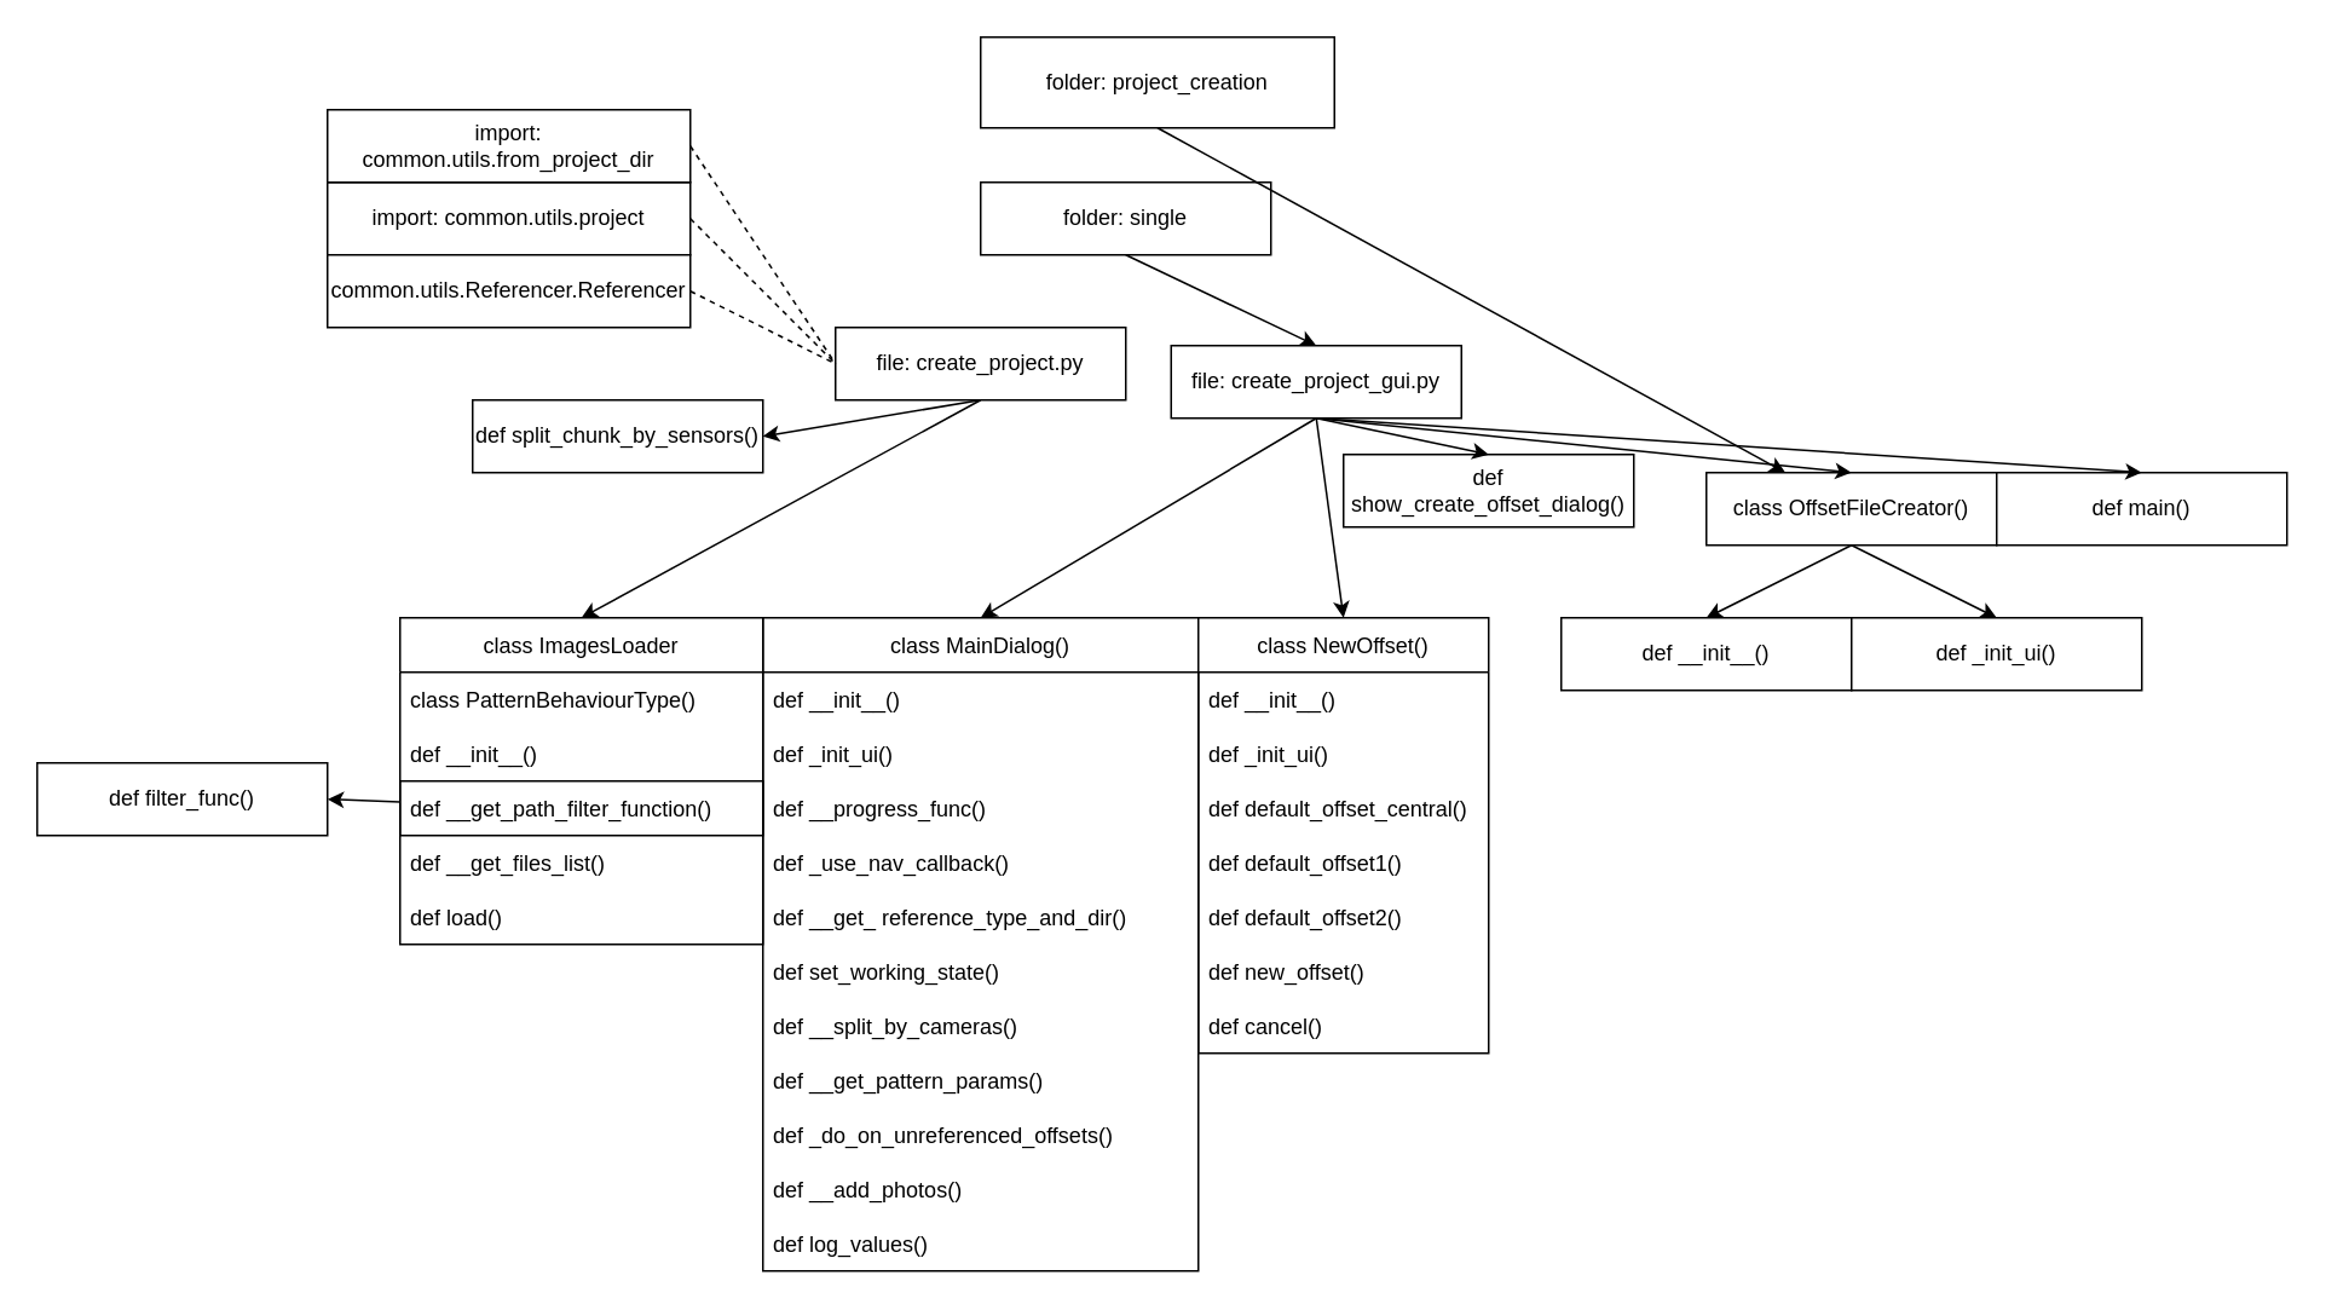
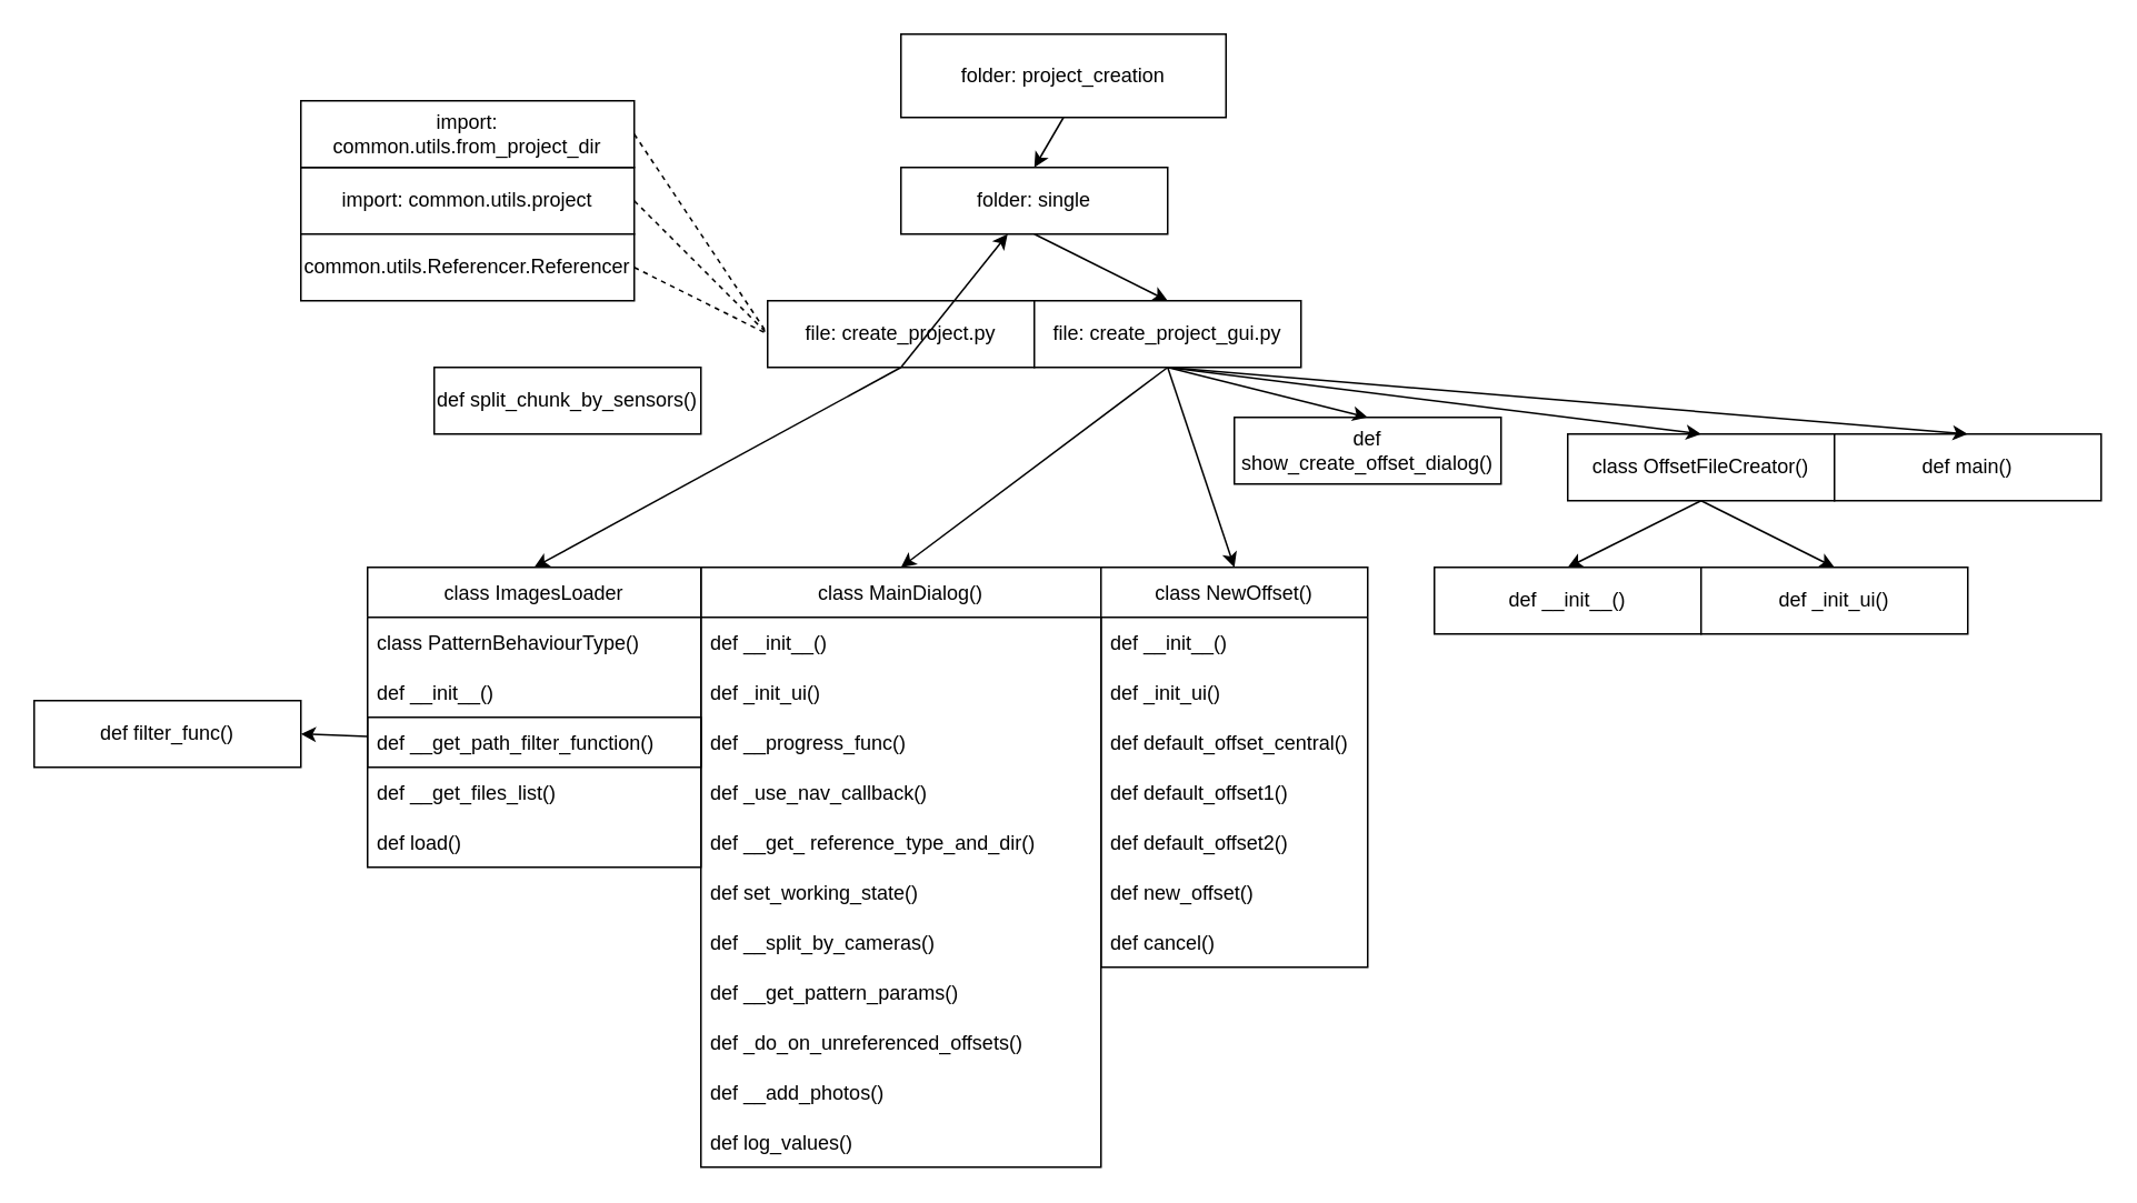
  <mxCell id="0" />
  <mxCell id="1" parent="0" />
  <mxCell id="2" value="folder: project_creation" style="rounded=0;whiteSpace=wrap;html=1;" vertex="1" parent="1"><mxGeometry x="540" y="20" width="195" height="50" as="geometry" /></mxCell>
  <mxCell id="3" value="folder: single" style="rounded=0;whiteSpace=wrap;html=1;" vertex="1" parent="1"><mxGeometry x="540" y="100" width="160" height="40" as="geometry" /></mxCell>
- <mxCell id="4" value="" style="endArrow=classic;html=1;rounded=0;exitX=0.5;exitY=1;exitDx=0;exitDy=0;" edge="1" parent="1" source="2" target="14"><mxGeometry width="50" height="50" relative="1" as="geometry"><mxPoint x="540" y="190" as="sourcePoint" /><mxPoint x="590" y="140" as="targetPoint" /></mxGeometry></mxCell>
+ <mxCell id="4" value="" style="endArrow=classic;html=1;rounded=0;exitX=0.5;exitY=1;exitDx=0;exitDy=0;entryX=0.5;entryY=0;entryDx=0;entryDy=0;" edge="1" parent="1" source="2" target="3"><mxGeometry width="50" height="50" relative="1" as="geometry"><mxPoint x="540" y="190" as="sourcePoint" /><mxPoint x="590" y="140" as="targetPoint" /></mxGeometry></mxCell>
  <mxCell id="5" value="file: create_project.py" style="rounded=0;whiteSpace=wrap;html=1;" vertex="1" parent="1"><mxGeometry x="460" y="180" width="160" height="40" as="geometry" /></mxCell>
- <mxCell id="6" value="file: create_project_gui.py" style="rounded=0;whiteSpace=wrap;html=1;" vertex="1" parent="1"><mxGeometry x="645" y="190" width="160" height="40" as="geometry" /></mxCell>
+ <mxCell id="6" value="file: create_project_gui.py" style="rounded=0;whiteSpace=wrap;html=1;" vertex="1" parent="1"><mxGeometry x="620" y="180" width="160" height="40" as="geometry" /></mxCell>
  <mxCell id="7" value="" style="endArrow=classic;html=1;rounded=0;exitX=0.5;exitY=1;exitDx=0;exitDy=0;entryX=0.5;entryY=0;entryDx=0;entryDy=0;" edge="1" parent="1" source="3" target="6"><mxGeometry width="50" height="50" relative="1" as="geometry"><mxPoint x="650" y="200" as="sourcePoint" /><mxPoint x="700" y="150" as="targetPoint" /></mxGeometry></mxCell>
  <mxCell id="8" value="" style="endArrow=classic;html=1;rounded=0;exitX=0.5;exitY=1;exitDx=0;exitDy=0;entryX=0.5;entryY=0;entryDx=0;entryDy=0;" edge="1" parent="1" source="5" target="45"><mxGeometry width="50" height="50" relative="1" as="geometry"><mxPoint x="680" y="240" as="sourcePoint" /><mxPoint x="380" y="260" as="targetPoint" /></mxGeometry></mxCell>
  <mxCell id="9" value="def split_chunk_by_sensors()" style="rounded=0;whiteSpace=wrap;html=1;" vertex="1" parent="1"><mxGeometry x="260" y="220" width="160" height="40" as="geometry" /></mxCell>
- <mxCell id="10" value="" style="endArrow=classic;html=1;rounded=0;exitX=0.5;exitY=1;exitDx=0;exitDy=0;entryX=1;entryY=0.5;entryDx=0;entryDy=0;" edge="1" parent="1" source="5" target="9"><mxGeometry width="50" height="50" relative="1" as="geometry"><mxPoint x="680" y="270" as="sourcePoint" /><mxPoint x="730" y="220" as="targetPoint" /></mxGeometry></mxCell>
+ <mxCell id="10" value="" style="endArrow=classic;html=1;rounded=0;exitX=0.5;exitY=1;exitDx=0;exitDy=0;" edge="1" parent="1" source="5" target="3"><mxGeometry width="50" height="50" relative="1" as="geometry"><mxPoint x="680" y="270" as="sourcePoint" /><mxPoint x="730" y="220" as="targetPoint" /></mxGeometry></mxCell>
  <mxCell id="11" value="def filter_func()" style="rounded=0;whiteSpace=wrap;html=1;" vertex="1" parent="1"><mxGeometry x="20" y="420" width="160" height="40" as="geometry" /></mxCell>
  <mxCell id="12" value="" style="endArrow=classic;html=1;rounded=0;entryX=1;entryY=0.5;entryDx=0;entryDy=0;" edge="1" parent="1" source="48" target="11"><mxGeometry width="50" height="50" relative="1" as="geometry"><mxPoint x="190" y="290" as="sourcePoint" /><mxPoint x="240" y="240" as="targetPoint" /></mxGeometry></mxCell>
  <mxCell id="13" value="def show_create_offset_dialog()" style="rounded=0;whiteSpace=wrap;html=1;" vertex="1" parent="1"><mxGeometry x="740" y="250" width="160" height="40" as="geometry" /></mxCell>
  <mxCell id="14" value="class OffsetFileCreator()" style="rounded=0;whiteSpace=wrap;html=1;" vertex="1" parent="1"><mxGeometry x="940" y="260" width="160" height="40" as="geometry" /></mxCell>
  <mxCell id="15" value="def main()" style="rounded=0;whiteSpace=wrap;html=1;" vertex="1" parent="1"><mxGeometry x="1100" y="260" width="160" height="40" as="geometry" /></mxCell>
  <mxCell id="16" value="" style="endArrow=classic;html=1;rounded=0;exitX=0.5;exitY=1;exitDx=0;exitDy=0;entryX=0.5;entryY=0;entryDx=0;entryDy=0;" edge="1" parent="1" source="6" target="25"><mxGeometry width="50" height="50" relative="1" as="geometry"><mxPoint x="990" y="310" as="sourcePoint" /><mxPoint x="700" y="260" as="targetPoint" /></mxGeometry></mxCell>
  <mxCell id="17" value="" style="endArrow=classic;html=1;rounded=0;exitX=0.5;exitY=1;exitDx=0;exitDy=0;entryX=0.5;entryY=0;entryDx=0;entryDy=0;" edge="1" parent="1" source="6" target="13"><mxGeometry width="50" height="50" relative="1" as="geometry"><mxPoint x="990" y="310" as="sourcePoint" /><mxPoint x="1040" y="260" as="targetPoint" /></mxGeometry></mxCell>
  <mxCell id="18" value="" style="endArrow=classic;html=1;rounded=0;exitX=0.5;exitY=1;exitDx=0;exitDy=0;entryX=0.5;entryY=0;entryDx=0;entryDy=0;" edge="1" parent="1" source="6" target="37"><mxGeometry width="50" height="50" relative="1" as="geometry"><mxPoint x="990" y="310" as="sourcePoint" /><mxPoint x="1040" y="260" as="targetPoint" /></mxGeometry></mxCell>
  <mxCell id="19" value="" style="endArrow=classic;html=1;rounded=0;exitX=0.5;exitY=1;exitDx=0;exitDy=0;entryX=0.5;entryY=0;entryDx=0;entryDy=0;" edge="1" parent="1" source="6" target="14"><mxGeometry width="50" height="50" relative="1" as="geometry"><mxPoint x="990" y="310" as="sourcePoint" /><mxPoint x="1040" y="260" as="targetPoint" /></mxGeometry></mxCell>
  <mxCell id="20" value="" style="endArrow=classic;html=1;rounded=0;exitX=0.5;exitY=1;exitDx=0;exitDy=0;entryX=0.5;entryY=0;entryDx=0;entryDy=0;" edge="1" parent="1" source="6" target="15"><mxGeometry width="50" height="50" relative="1" as="geometry"><mxPoint x="990" y="310" as="sourcePoint" /><mxPoint x="1040" y="260" as="targetPoint" /></mxGeometry></mxCell>
  <mxCell id="21" value="def __init__()" style="rounded=0;whiteSpace=wrap;html=1;" vertex="1" parent="1"><mxGeometry x="860" y="340" width="160" height="40" as="geometry" /></mxCell>
  <mxCell id="22" value="def _init_ui()" style="rounded=0;whiteSpace=wrap;html=1;" vertex="1" parent="1"><mxGeometry x="1020" y="340" width="160" height="40" as="geometry" /></mxCell>
  <mxCell id="23" value="" style="endArrow=classic;html=1;rounded=0;exitX=0.5;exitY=1;exitDx=0;exitDy=0;entryX=0.5;entryY=0;entryDx=0;entryDy=0;" edge="1" parent="1" source="14" target="21"><mxGeometry width="50" height="50" relative="1" as="geometry"><mxPoint x="1400" y="460" as="sourcePoint" /><mxPoint x="1450" y="410" as="targetPoint" /></mxGeometry></mxCell>
  <mxCell id="24" value="" style="endArrow=classic;html=1;rounded=0;exitX=0.5;exitY=1;exitDx=0;exitDy=0;entryX=0.5;entryY=0;entryDx=0;entryDy=0;" edge="1" parent="1" source="14" target="22"><mxGeometry width="50" height="50" relative="1" as="geometry"><mxPoint x="1400" y="460" as="sourcePoint" /><mxPoint x="1450" y="410" as="targetPoint" /></mxGeometry></mxCell>
  <mxCell id="25" value="class MainDialog()" style="swimlane;fontStyle=0;childLayout=stackLayout;horizontal=1;startSize=30;horizontalStack=0;resizeParent=1;resizeParentMax=0;resizeLast=0;collapsible=1;marginBottom=0;" vertex="1" parent="1"><mxGeometry x="420" y="340" width="240" height="360" as="geometry"><mxRectangle x="200" y="400" width="240" height="40" as="alternateBounds" /></mxGeometry></mxCell>
  <mxCell id="26" value="def __init__()" style="text;strokeColor=none;fillColor=none;align=left;verticalAlign=middle;spacingLeft=4;spacingRight=4;overflow=hidden;points=[[0,0.5],[1,0.5]];portConstraint=eastwest;rotatable=0;" vertex="1" parent="25"><mxGeometry y="30" width="240" height="30" as="geometry" /></mxCell>
  <mxCell id="27" value="def _init_ui()" style="text;strokeColor=none;fillColor=none;align=left;verticalAlign=middle;spacingLeft=4;spacingRight=4;overflow=hidden;points=[[0,0.5],[1,0.5]];portConstraint=eastwest;rotatable=0;" vertex="1" parent="25"><mxGeometry y="60" width="240" height="30" as="geometry" /></mxCell>
  <mxCell id="28" value="def __progress_func()" style="text;strokeColor=none;fillColor=none;align=left;verticalAlign=middle;spacingLeft=4;spacingRight=4;overflow=hidden;points=[[0,0.5],[1,0.5]];portConstraint=eastwest;rotatable=0;" vertex="1" parent="25"><mxGeometry y="90" width="240" height="30" as="geometry" /></mxCell>
  <mxCell id="29" value="def _use_nav_callback()" style="text;strokeColor=none;fillColor=none;align=left;verticalAlign=middle;spacingLeft=4;spacingRight=4;overflow=hidden;points=[[0,0.5],[1,0.5]];portConstraint=eastwest;rotatable=0;" vertex="1" parent="25"><mxGeometry y="120" width="240" height="30" as="geometry" /></mxCell>
  <mxCell id="30" value="def __get_ reference_type_and_dir()" style="text;strokeColor=none;fillColor=none;align=left;verticalAlign=middle;spacingLeft=4;spacingRight=4;overflow=hidden;points=[[0,0.5],[1,0.5]];portConstraint=eastwest;rotatable=0;" vertex="1" parent="25"><mxGeometry y="150" width="240" height="30" as="geometry" /></mxCell>
  <mxCell id="31" value="def set_working_state()" style="text;strokeColor=none;fillColor=none;align=left;verticalAlign=middle;spacingLeft=4;spacingRight=4;overflow=hidden;points=[[0,0.5],[1,0.5]];portConstraint=eastwest;rotatable=0;" vertex="1" parent="25"><mxGeometry y="180" width="240" height="30" as="geometry" /></mxCell>
  <mxCell id="32" value="def __split_by_cameras()" style="text;strokeColor=none;fillColor=none;align=left;verticalAlign=middle;spacingLeft=4;spacingRight=4;overflow=hidden;points=[[0,0.5],[1,0.5]];portConstraint=eastwest;rotatable=0;" vertex="1" parent="25"><mxGeometry y="210" width="240" height="30" as="geometry" /></mxCell>
  <mxCell id="33" value="def __get_pattern_params()" style="text;strokeColor=none;fillColor=none;align=left;verticalAlign=middle;spacingLeft=4;spacingRight=4;overflow=hidden;points=[[0,0.5],[1,0.5]];portConstraint=eastwest;rotatable=0;" vertex="1" parent="25"><mxGeometry y="240" width="240" height="30" as="geometry" /></mxCell>
  <mxCell id="34" value="def _do_on_unreferenced_offsets()" style="text;strokeColor=none;fillColor=none;align=left;verticalAlign=middle;spacingLeft=4;spacingRight=4;overflow=hidden;points=[[0,0.5],[1,0.5]];portConstraint=eastwest;rotatable=0;" vertex="1" parent="25"><mxGeometry y="270" width="240" height="30" as="geometry" /></mxCell>
  <mxCell id="35" value="def __add_photos()" style="text;strokeColor=none;fillColor=none;align=left;verticalAlign=middle;spacingLeft=4;spacingRight=4;overflow=hidden;points=[[0,0.5],[1,0.5]];portConstraint=eastwest;rotatable=0;" vertex="1" parent="25"><mxGeometry y="300" width="240" height="30" as="geometry" /></mxCell>
  <mxCell id="36" value="def log_values()" style="text;strokeColor=none;fillColor=none;align=left;verticalAlign=middle;spacingLeft=4;spacingRight=4;overflow=hidden;points=[[0,0.5],[1,0.5]];portConstraint=eastwest;rotatable=0;" vertex="1" parent="25"><mxGeometry y="330" width="240" height="30" as="geometry" /></mxCell>
  <mxCell id="37" value="class NewOffset()" style="swimlane;fontStyle=0;childLayout=stackLayout;horizontal=1;startSize=30;horizontalStack=0;resizeParent=1;resizeParentMax=0;resizeLast=0;collapsible=1;marginBottom=0;" vertex="1" parent="1"><mxGeometry x="660" y="340" width="160" height="240" as="geometry"><mxRectangle x="440" y="400" width="160" height="40" as="alternateBounds" /></mxGeometry></mxCell>
  <mxCell id="38" value="def __init__()" style="text;strokeColor=none;fillColor=none;align=left;verticalAlign=middle;spacingLeft=4;spacingRight=4;overflow=hidden;points=[[0,0.5],[1,0.5]];portConstraint=eastwest;rotatable=0;" vertex="1" parent="37"><mxGeometry y="30" width="160" height="30" as="geometry" /></mxCell>
  <mxCell id="39" value="def _init_ui()" style="text;strokeColor=none;fillColor=none;align=left;verticalAlign=middle;spacingLeft=4;spacingRight=4;overflow=hidden;points=[[0,0.5],[1,0.5]];portConstraint=eastwest;rotatable=0;" vertex="1" parent="37"><mxGeometry y="60" width="160" height="30" as="geometry" /></mxCell>
  <mxCell id="40" value="def default_offset_central()" style="text;strokeColor=none;fillColor=none;align=left;verticalAlign=middle;spacingLeft=4;spacingRight=4;overflow=hidden;points=[[0,0.5],[1,0.5]];portConstraint=eastwest;rotatable=0;" vertex="1" parent="37"><mxGeometry y="90" width="160" height="30" as="geometry" /></mxCell>
  <mxCell id="41" value="def default_offset1()" style="text;strokeColor=none;fillColor=none;align=left;verticalAlign=middle;spacingLeft=4;spacingRight=4;overflow=hidden;points=[[0,0.5],[1,0.5]];portConstraint=eastwest;rotatable=0;" vertex="1" parent="37"><mxGeometry y="120" width="160" height="30" as="geometry" /></mxCell>
  <mxCell id="42" value="def default_offset2()" style="text;strokeColor=none;fillColor=none;align=left;verticalAlign=middle;spacingLeft=4;spacingRight=4;overflow=hidden;points=[[0,0.5],[1,0.5]];portConstraint=eastwest;rotatable=0;" vertex="1" parent="37"><mxGeometry y="150" width="160" height="30" as="geometry" /></mxCell>
  <mxCell id="43" value="def new_offset()" style="text;strokeColor=none;fillColor=none;align=left;verticalAlign=middle;spacingLeft=4;spacingRight=4;overflow=hidden;points=[[0,0.5],[1,0.5]];portConstraint=eastwest;rotatable=0;" vertex="1" parent="37"><mxGeometry y="180" width="160" height="30" as="geometry" /></mxCell>
  <mxCell id="44" value="def cancel()" style="text;strokeColor=none;fillColor=none;align=left;verticalAlign=middle;spacingLeft=4;spacingRight=4;overflow=hidden;points=[[0,0.5],[1,0.5]];portConstraint=eastwest;rotatable=0;" vertex="1" parent="37"><mxGeometry y="210" width="160" height="30" as="geometry" /></mxCell>
  <mxCell id="45" value="class ImagesLoader" style="swimlane;fontStyle=0;childLayout=stackLayout;horizontal=1;startSize=30;horizontalStack=0;resizeParent=1;resizeParentMax=0;resizeLast=0;collapsible=1;marginBottom=0;" vertex="1" parent="1"><mxGeometry y="340" width="200" height="180" as="geometry" x="220"><mxRectangle y="400" width="200" height="40" as="alternateBounds" /></mxGeometry></mxCell>
  <mxCell id="46" value="class PatternBehaviourType()" style="text;strokeColor=none;fillColor=none;align=left;verticalAlign=middle;spacingLeft=4;spacingRight=4;overflow=hidden;points=[[0,0.5],[1,0.5]];portConstraint=eastwest;rotatable=0;" vertex="1" parent="45"><mxGeometry y="30" width="200" height="30" as="geometry" /></mxCell>
  <mxCell id="47" value="def __init__()" style="text;strokeColor=none;fillColor=none;align=left;verticalAlign=middle;spacingLeft=4;spacingRight=4;overflow=hidden;points=[[0,0.5],[1,0.5]];portConstraint=eastwest;rotatable=0;" vertex="1" parent="45"><mxGeometry y="60" width="200" height="30" as="geometry" /></mxCell>
  <mxCell id="48" value="def __get_path_filter_function()" style="text;strokeColor=default;fillColor=none;align=left;verticalAlign=middle;spacingLeft=4;spacingRight=4;overflow=hidden;points=[[0,0.5],[1,0.5]];portConstraint=eastwest;rotatable=0;" vertex="1" parent="45"><mxGeometry y="90" width="200" height="30" as="geometry" /></mxCell>
  <mxCell id="49" value="def __get_files_list()" style="text;strokeColor=none;fillColor=none;align=left;verticalAlign=middle;spacingLeft=4;spacingRight=4;overflow=hidden;points=[[0,0.5],[1,0.5]];portConstraint=eastwest;rotatable=0;" vertex="1" parent="45"><mxGeometry y="120" width="200" height="30" as="geometry" /></mxCell>
  <mxCell id="50" value="def load()" style="text;strokeColor=none;fillColor=none;align=left;verticalAlign=middle;spacingLeft=4;spacingRight=4;overflow=hidden;points=[[0,0.5],[1,0.5]];portConstraint=eastwest;rotatable=0;" vertex="1" parent="45"><mxGeometry y="150" width="200" height="30" as="geometry" /></mxCell>
  <mxCell id="51" value="import: common.utils.project" style="rounded=0;whiteSpace=wrap;html=1;" vertex="1" parent="1"><mxGeometry x="180" y="100" width="200" height="40" as="geometry" /></mxCell>
  <mxCell id="52" value="import: common.utils.from_project_dir" style="rounded=0;whiteSpace=wrap;html=1;" vertex="1" parent="1"><mxGeometry x="180" y="60" width="200" height="40" as="geometry" /></mxCell>
  <mxCell id="53" value="common.utils.Referencer.Referencer" style="rounded=0;whiteSpace=wrap;html=1;" vertex="1" parent="1"><mxGeometry x="180" y="140" width="200" height="40" as="geometry" /></mxCell>
  <mxCell id="54" value="" style="endArrow=none;dashed=1;html=1;rounded=0;entryX=0;entryY=0.5;entryDx=0;entryDy=0;exitX=1;exitY=0.5;exitDx=0;exitDy=0;" edge="1" parent="1" source="52" target="5"><mxGeometry width="50" height="50" relative="1" as="geometry"><mxPoint x="380" y="210" as="sourcePoint" /><mxPoint x="430" y="160" as="targetPoint" /></mxGeometry></mxCell>
  <mxCell id="55" value="" style="endArrow=none;dashed=1;html=1;rounded=0;entryX=0;entryY=0.5;entryDx=0;entryDy=0;exitX=1;exitY=0.5;exitDx=0;exitDy=0;" edge="1" parent="1" source="51" target="5"><mxGeometry width="50" height="50" relative="1" as="geometry"><mxPoint x="380" y="210" as="sourcePoint" /><mxPoint x="430" y="160" as="targetPoint" /></mxGeometry></mxCell>
  <mxCell id="56" value="" style="endArrow=none;dashed=1;html=1;rounded=0;entryX=0;entryY=0.5;entryDx=0;entryDy=0;exitX=1;exitY=0.5;exitDx=0;exitDy=0;" edge="1" parent="1" source="53" target="5"><mxGeometry width="50" height="50" relative="1" as="geometry"><mxPoint x="380" y="210" as="sourcePoint" /><mxPoint x="430" y="160" as="targetPoint" /></mxGeometry></mxCell>
